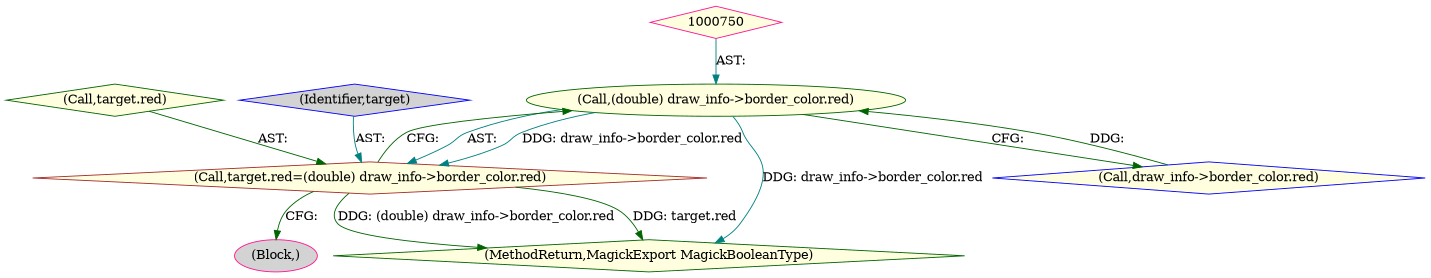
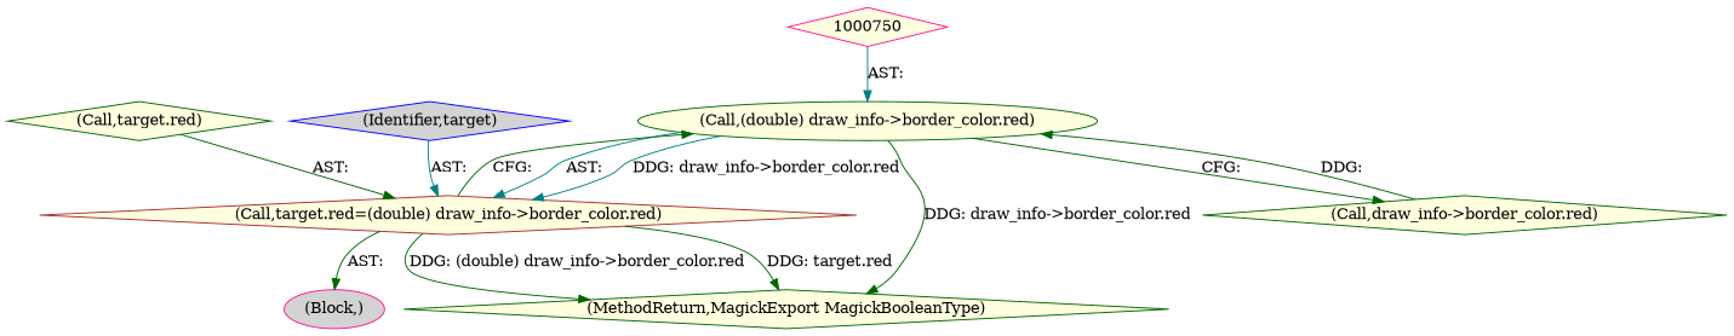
  digraph {
    node [color=darkgreen fillcolor=lightyellow shape=diamond style=filled]
    edge [color=darkgreen]
    n1 [label="(Call,(double) draw_info->border_color.red)" shape=ellipse]
    n2 [color=brown label="(Call,target.red=(double) draw_info->border_color.red)"]
    n3 [label="(MethodReturn,MagickExport MagickBooleanType)"]
-   n4 [color=blue label="(Call,draw_info->border_color.red)"]
+   n4 [label="(Call,draw_info->border_color.red)"]
    n5 [color=deeppink fillcolor=lightgrey label="(Block,)" shape=ellipse]
    n6 [label="(Call,target.red)"]
    n7 [color=blue fillcolor=lightgrey label="(Identifier,target)"]
    1000750 [color=deeppink]
    n1 -> n2 [color=teal label="AST: "]
    n1 -> n2 [color=teal label="DDG: draw_info->border_color.red"]
-   n1 -> n3 [color=teal label="DDG: draw_info->border_color.red"]
+   n1 -> n3 [label="DDG: draw_info->border_color.red"]
    n1 -> n4 [label="CFG: "]
    n2 -> n1 [label="CFG: "]
    n2 -> n3 [label="DDG: target.red"]
    n2 -> n3 [label="DDG: (double) draw_info->border_color.red"]
-   n2 -> n5 [label="CFG: "]
+   n2 -> n5 [label="AST: "]
    n4 -> n1 [label="DDG: "]
    n6 -> n2 [label="AST: "]
    n7 -> n2 [color=teal label="AST: "]
    1000750 -> n1 [color=teal label="AST: "]
  }
